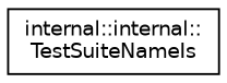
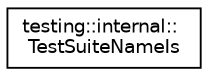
  digraph {
    rankdir=LR
-   n1 [color=black fillcolor=white fontname=Helvetica fontsize=10 height=0.2 label="internal::internal::\lTestSuiteNameIs" shape=record style=filled width=0.4]
+   n1 [color=black fillcolor=white fontname=Helvetica fontsize=10 height=0.2 label="testing::internal::\lTestSuiteNameIs" shape=record style=filled width=0.4]
  }
